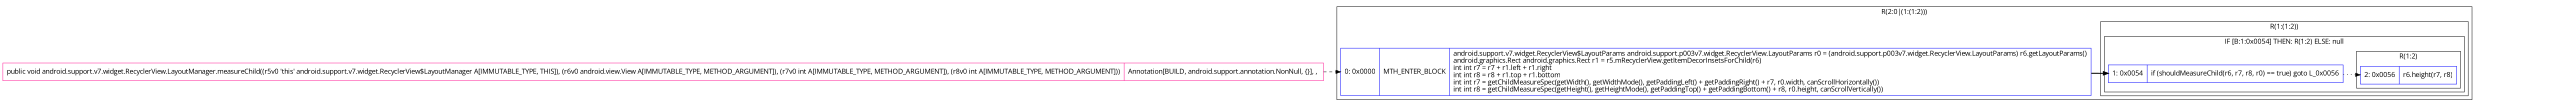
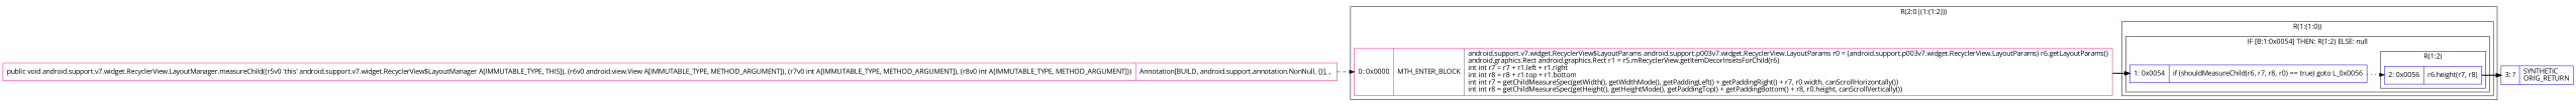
  digraph {
    fontname="Open Sans"
    rankdir=LR
    node [color=blue fontname="Open Sans" shape=record]
    edge [fontname="Open Sans" style=bold]
    n1 [label="{2\:\ 0x0056|r6.height(r7, r8)\l}"]
    n2 [label="{1\:\ 0x0054|if (shouldMeasureChild(r6, r7, r8, r0) == true) goto L_0x0056\l}"]
-   n3 [label="{0\:\ 0x0000|MTH_ENTER_BLOCK\l|android.support.v7.widget.RecyclerView$LayoutParams android.support.p003v7.widget.RecyclerView.LayoutParams r0 = (android.support.p003v7.widget.RecyclerView.LayoutParams) r6.getLayoutParams()\landroid.graphics.Rect android.graphics.Rect r1 = r5.mRecyclerView.getItemDecorInsetsForChild(r6)\lint int r7 = r7 + r1.left + r1.right\lint int r8 = r8 + r1.top + r1.bottom\lint int r7 = getChildMeasureSpec(getWidth(), getWidthMode(), getPaddingLeft() + getPaddingRight() + r7, r0.width, canScrollHorizontally())\lint int r8 = getChildMeasureSpec(getHeight(), getHeightMode(), getPaddingTop() + getPaddingBottom() + r8, r0.height, canScrollVertically())\l}"]
+   n3 [color=deeppink label="{0\:\ 0x0000|MTH_ENTER_BLOCK\l|android.support.v7.widget.RecyclerView$LayoutParams android.support.p003v7.widget.RecyclerView.LayoutParams r0 = (android.support.p003v7.widget.RecyclerView.LayoutParams) r6.getLayoutParams()\landroid.graphics.Rect android.graphics.Rect r1 = r5.mRecyclerView.getItemDecorInsetsForChild(r6)\lint int r7 = r7 + r1.left + r1.right\lint int r8 = r8 + r1.top + r1.bottom\lint int r7 = getChildMeasureSpec(getWidth(), getWidthMode(), getPaddingLeft() + getPaddingRight() + r7, r0.width, canScrollHorizontally())\lint int r8 = getChildMeasureSpec(getHeight(), getHeightMode(), getPaddingTop() + getPaddingBottom() + r8, r0.height, canScrollVertically())\l}"]
+   n4 [label="{3\:\ ?|SYNTHETIC\lORIG_RETURN\l}"]
    n5 [color=deeppink label="{public void android.support.v7.widget.RecyclerView.LayoutManager.measureChild((r5v0 'this' android.support.v7.widget.RecyclerView$LayoutManager A[IMMUTABLE_TYPE, THIS]), (r6v0 android.view.View A[IMMUTABLE_TYPE, METHOD_ARGUMENT]), (r7v0 int A[IMMUTABLE_TYPE, METHOD_ARGUMENT]), (r8v0 int A[IMMUTABLE_TYPE, METHOD_ARGUMENT]))  | Annotation[BUILD, android.support.annotation.NonNull, \{\}], , \l}"]
    subgraph cluster_1 {
      label="R(2:0|(1:(1:2)))"
      n3
      subgraph cluster_2 {
-       label="R(1:(1:2))"
+       label="R(1:(1:0))"
        subgraph cluster_3 {
          label="IF [B:1:0x0054] THEN: R(1:2) ELSE: null"
          n2
          subgraph cluster_4 {
            label="R(1:2)"
            n1
          }
        }
      }
    }
+   n1 -> n4
    n2 -> n1 [style=dotted]
    n3 -> n2
    n5 -> n3 [style=dashed]
  }
